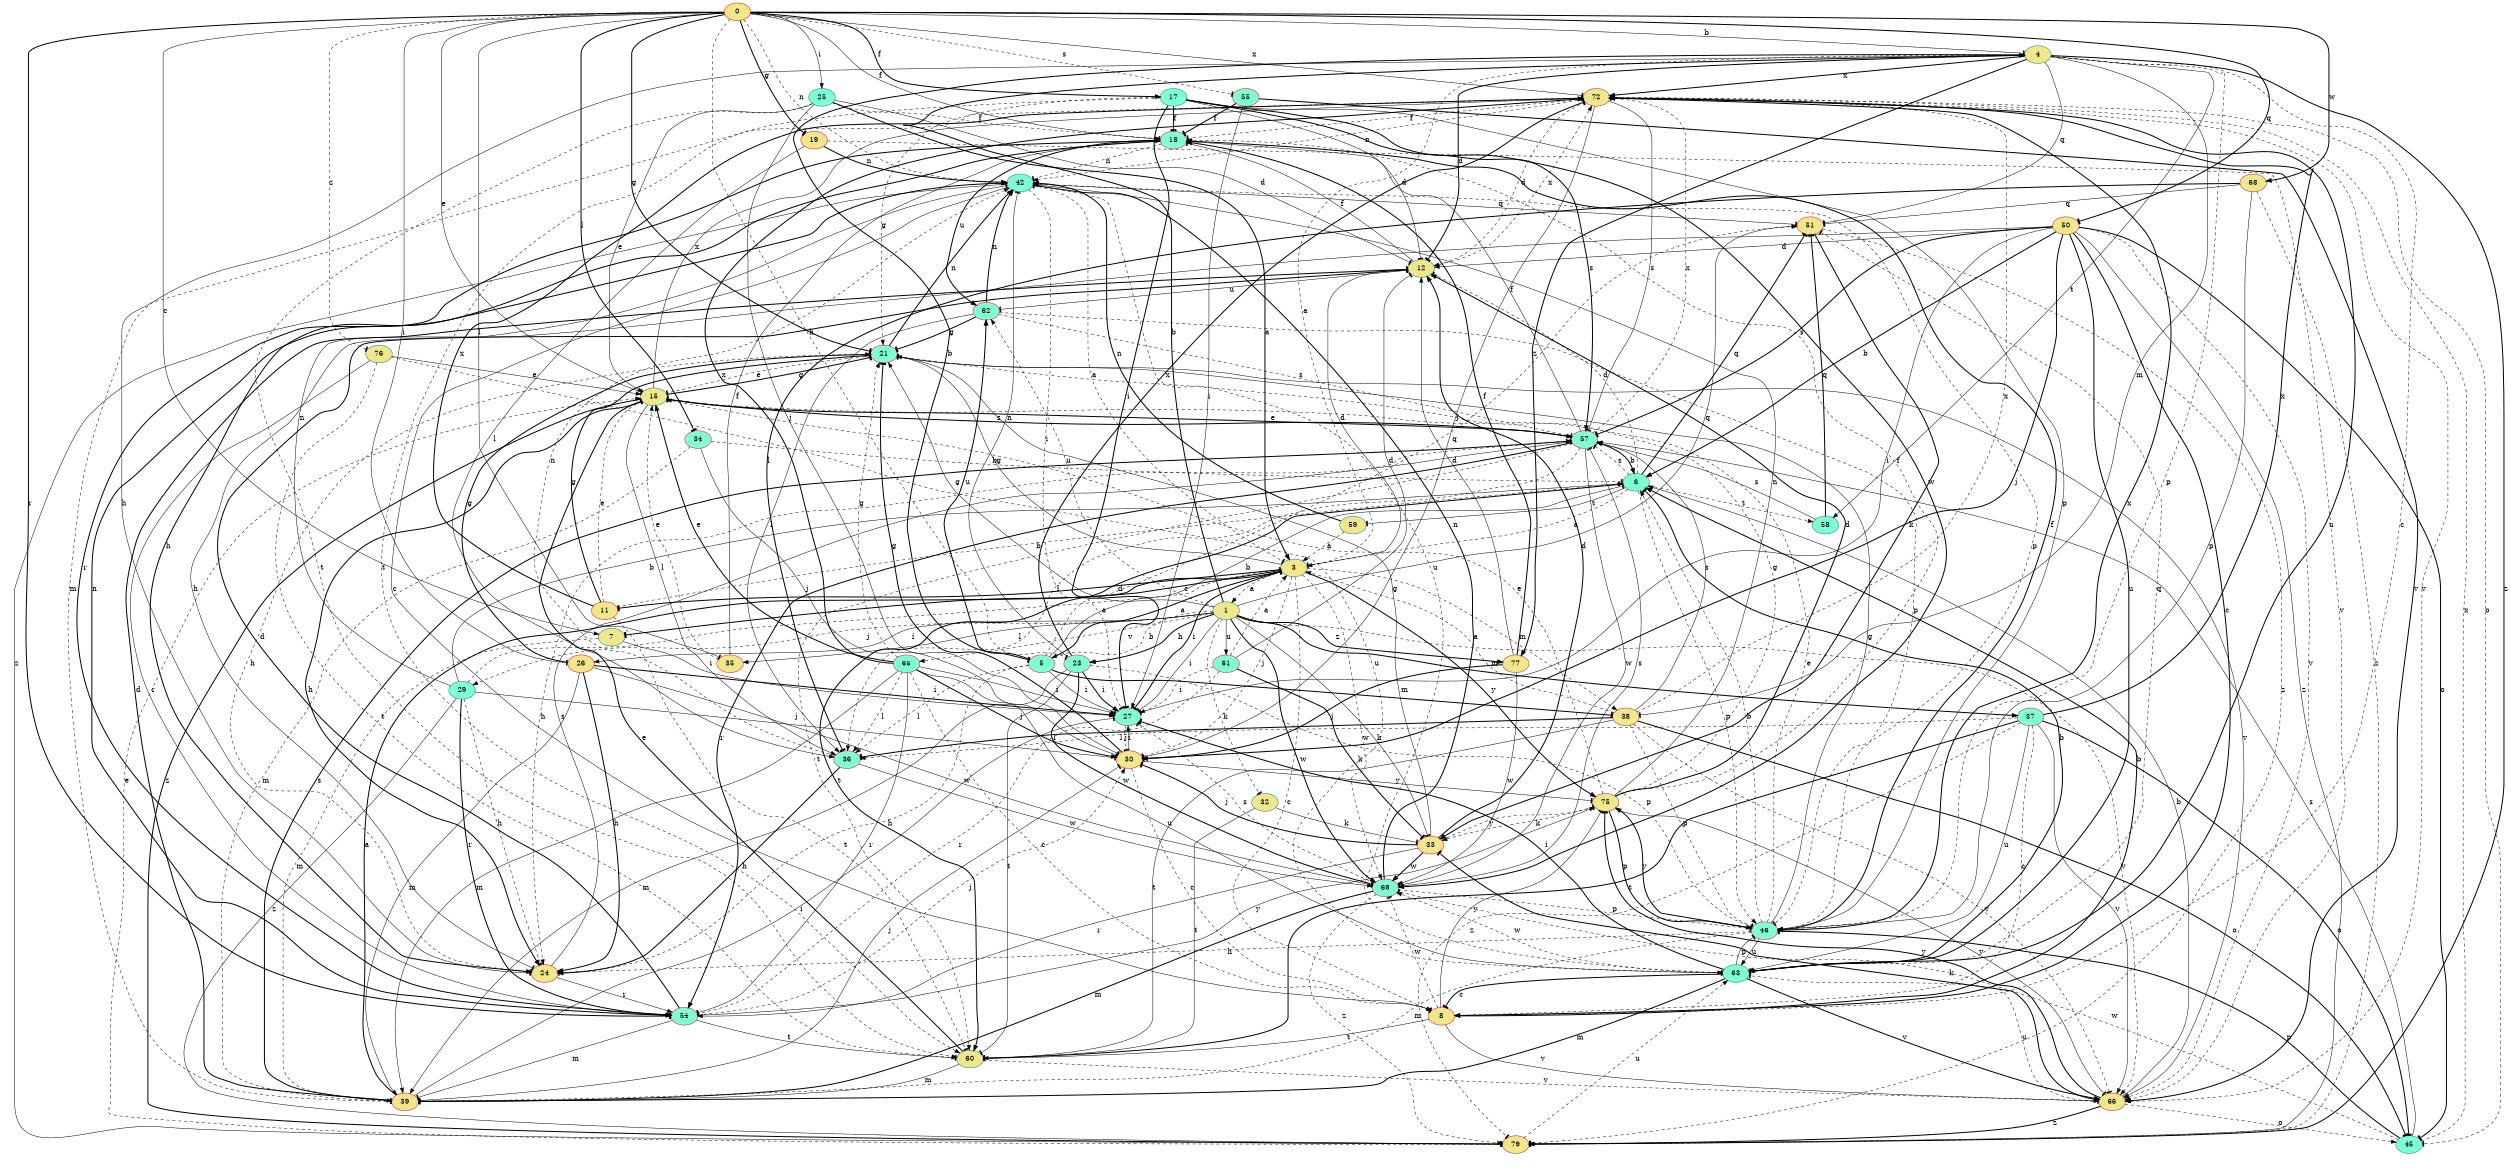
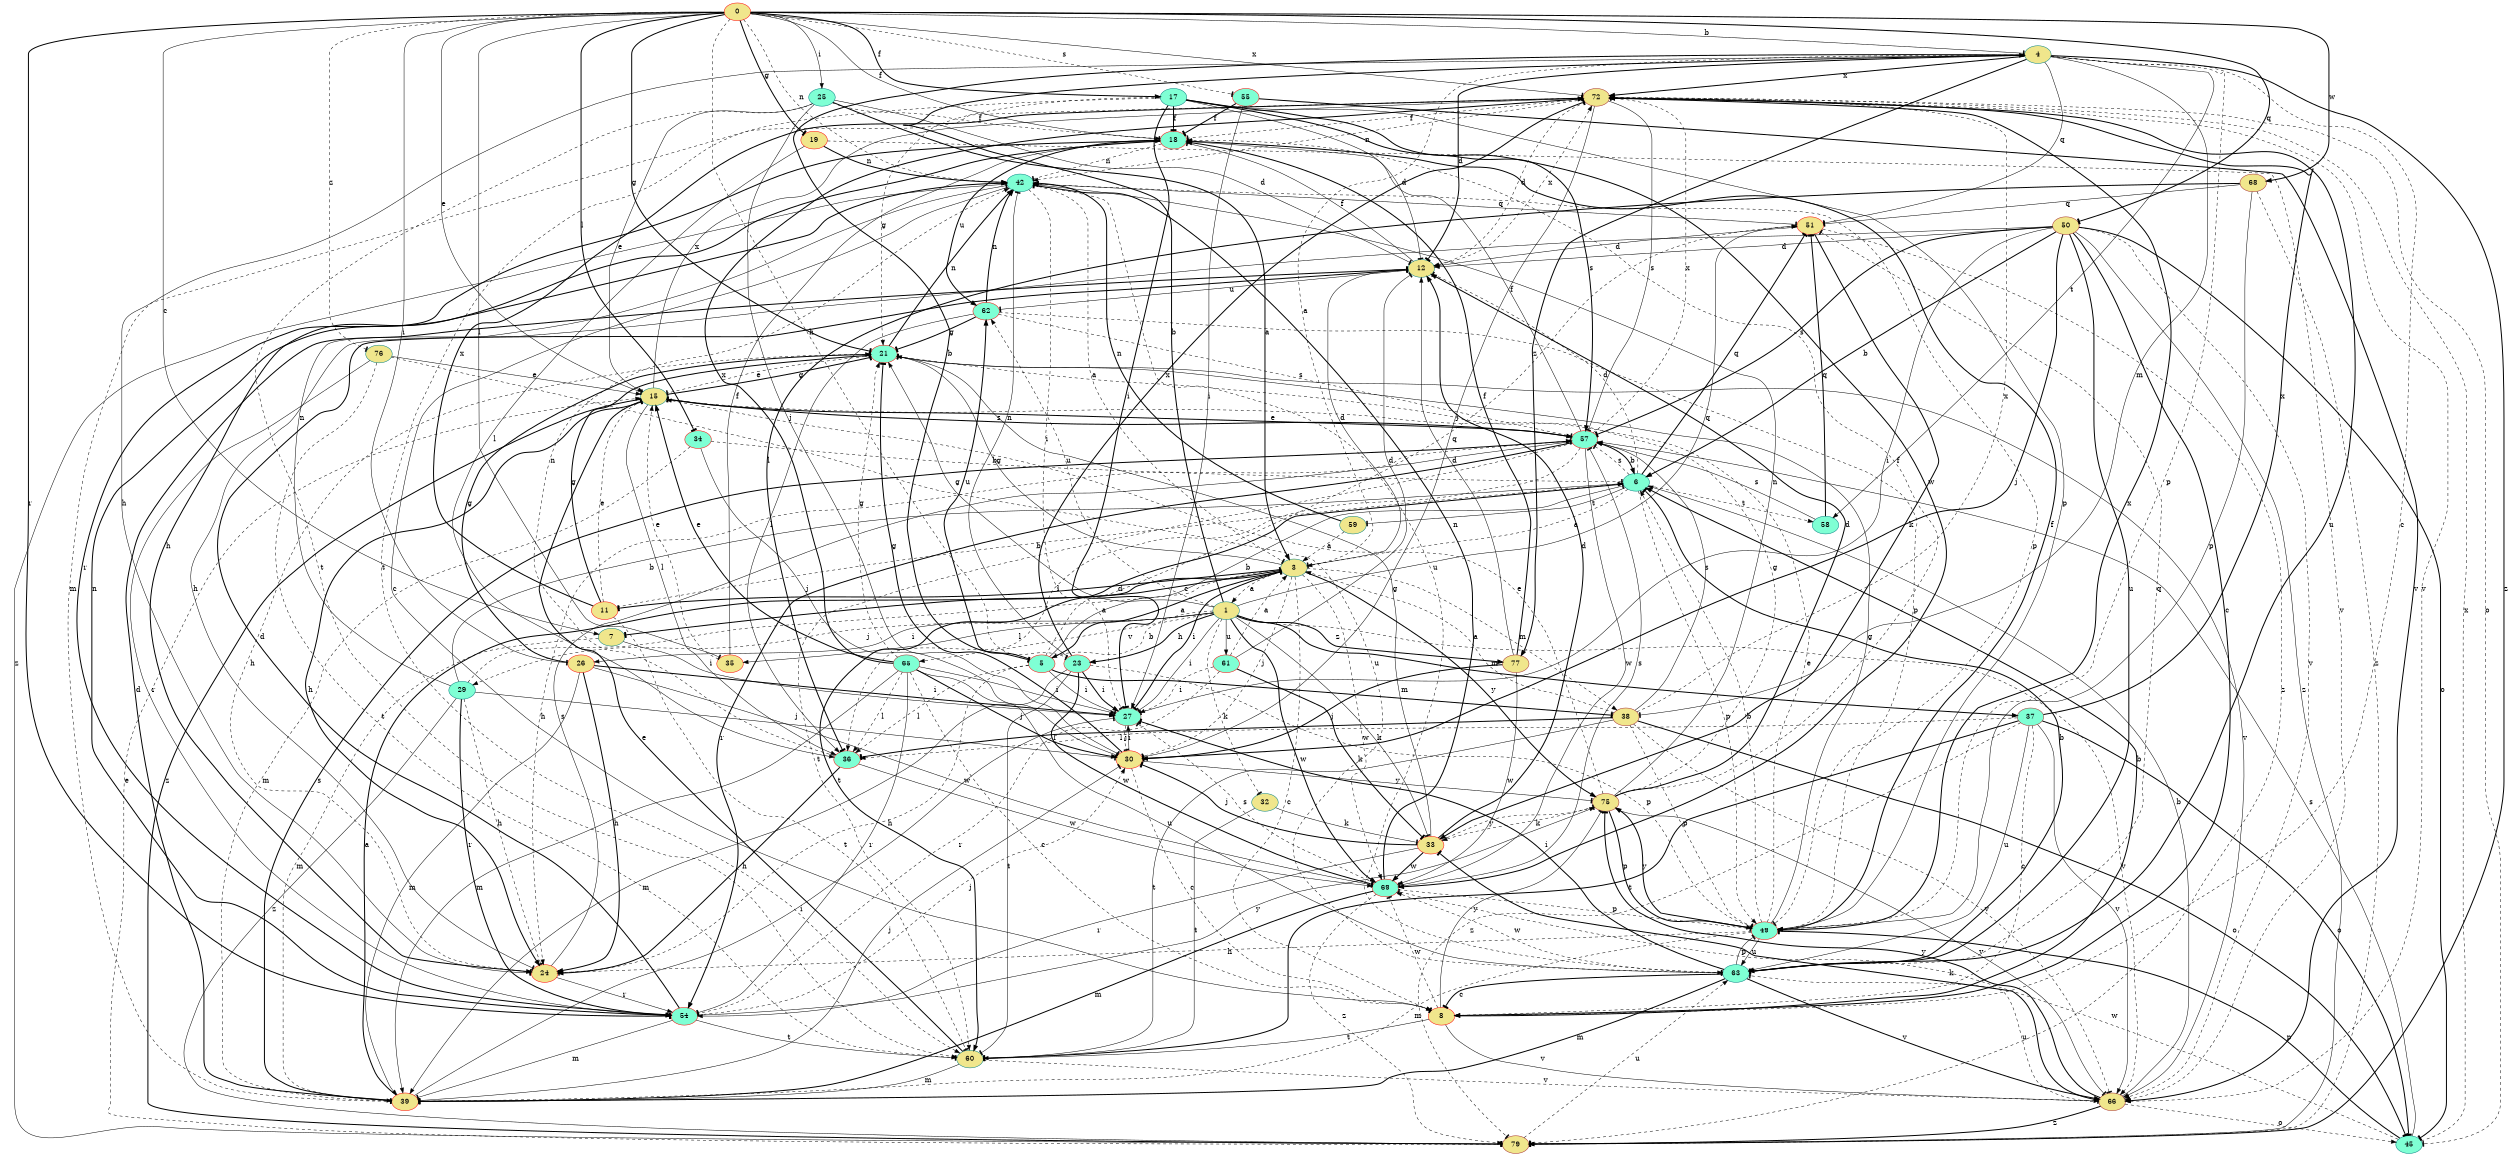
  strict digraph {
    node [color=red fillcolor=khaki style=filled]
    edge [arrowhead=normal style=bold]
    4 [color=teal]
    0
    7 [color=teal]
    15 [color=teal]
    17 [color=teal fillcolor=aquamarine]
    18 [fillcolor=aquamarine]
    19
    21 [fillcolor=aquamarine]
    23 [fillcolor=aquamarine]
    25 [color=teal fillcolor=aquamarine]
    26
    34 [fillcolor=aquamarine]
    35
    42 [color=teal fillcolor=aquamarine]
    50 [color=brown]
    54 [fillcolor=aquamarine]
    55 [fillcolor=aquamarine]
    68 [color=brown]
    72 [color=brown]
    76 [color=teal]
    5 [fillcolor=aquamarine]
    51
    77 [color=brown]
    3 [color=teal]
    8
    12 [color=teal]
    38 [color=brown]
    24
-   49 [fillcolor=aquamarine label=46]
+   49 [fillcolor=aquamarine]
    58 [color=teal fillcolor=aquamarine]
    79 [color=brown]
    27 [color=brown fillcolor=aquamarine]
    39
    36 [fillcolor=aquamarine]
    57 [fillcolor=aquamarine]
    69 [fillcolor=aquamarine]
    60 [color=teal]
    62 [fillcolor=aquamarine]
    66 [color=brown]
    30
    6 [color=teal fillcolor=aquamarine]
    63 [color=teal fillcolor=aquamarine]
    45 [color=teal fillcolor=aquamarine]
    75 [color=brown]
    1 [color=teal]
    29 [color=teal fillcolor=aquamarine]
    32 [color=teal]
    33
    37 [color=brown fillcolor=aquamarine]
    61 [fillcolor=aquamarine]
    65 [color=brown fillcolor=aquamarine]
    11
    59 [color=teal]
    4 -> 72 [label=x]
    4 -> 5 [arrowhead=tee label=b]
    4 -> 51 [arrowhead=tee label=q style=solid]
    4 -> 77 [label=z]
    4 -> 3 [label=a style=dashed]
    4 -> 8 [label=c style=dashed]
    4 -> 12 [arrowhead=tee label=d]
    4 -> 38 [arrowhead=tee label=m style=solid]
    4 -> 24 [arrowhead=tee label=h style=solid]
    4 -> 49 [label=p style=dashed]
    4 -> 58 [label=t style=solid]
    4 -> 79 [label=z]
    0 -> 4 [arrowhead=tee label=b style=solid]
    0 -> 7 [label=c style=solid]
    0 -> 15 [arrowhead=tee label=e style=solid]
    0 -> 17 [label=f]
    0 -> 18 [arrowhead=tee label=f style=solid]
    0 -> 19 [arrowhead=tee label=g]
    0 -> 21 [arrowhead=tee label=g]
    0 -> 23 [arrowhead=tee label=h style=dashed]
    0 -> 25 [label=i style=solid]
    0 -> 26 [arrowhead=tee label=i style=solid]
    0 -> 34 [arrowhead=tee label=l]
    0 -> 35 [arrowhead=tee label=l style=solid]
    0 -> 42 [label=n style=dashed]
    0 -> 50 [arrowhead=tee label=q]
    0 -> 54 [arrowhead=tee label=r]
    0 -> 55 [arrowhead=tee label=s style=dashed]
    0 -> 68 [label=w]
    0 -> 72 [arrowhead=tee label=x style=solid]
    0 -> 76 [arrowhead=tee label=z style=dashed]
    7 -> 27 [label=i style=solid]
    7 -> 39 [label=m style=dashed]
    15 -> 21 [arrowhead=tee label=g]
    15 -> 72 [label=x style=solid]
    15 -> 24 [label=h]
    15 -> 79 [arrowhead=tee label=z]
    15 -> 36 [label=l style=solid]
    15 -> 57 [label=s]
    17 -> 18 [arrowhead=tee label=f]
    17 -> 21 [label=g style=dashed]
    17 -> 12 [arrowhead=tee label=d style=solid]
    17 -> 49 [label=p style=solid]
    17 -> 27 [arrowhead=tee label=i]
    17 -> 57 [label=s]
    17 -> 69 [label=w]
    17 -> 60 [label=t style=dashed]
    18 -> 42 [arrowhead=tee label=n style=dashed]
    18 -> 54 [label=r]
    18 -> 24 [label=h]
    18 -> 62 [label=u]
    19 -> 42 [label=n]
    19 -> 36 [label=l style=solid]
    19 -> 66 [label=v style=dashed]
    21 -> 15 [arrowhead=tee label=e style=dashed]
    21 -> 42 [label=n]
    21 -> 24 [arrowhead=tee label=h style=dashed]
    21 -> 66 [label=v style=solid]
    23 -> 42 [arrowhead=tee label=n style=solid]
    23 -> 72 [arrowhead=tee label=x]
    23 -> 49 [arrowhead=tee label=p style=dashed]
    23 -> 27 [label=i]
    23 -> 39 [label=m style=solid]
    23 -> 69 [arrowhead=tee label=w]
    23 -> 60 [arrowhead=tee label=t style=solid]
    25 -> 15 [label=e style=solid]
    25 -> 18 [label=f style=dashed]
    25 -> 3 [label=a]
    25 -> 12 [arrowhead=tee label=d style=solid]
    25 -> 60 [label=t style=dashed]
    25 -> 30 [arrowhead=tee label=j style=solid]
    26 -> 21 [label=g]
    26 -> 24 [label=h]
    26 -> 27 [label=i]
    26 -> 39 [label=m style=solid]
    26 -> 69 [arrowhead=tee label=w style=solid]
    34 -> 39 [arrowhead=tee label=m style=dashed]
    34 -> 30 [arrowhead=tee label=j style=solid]
    34 -> 6 [arrowhead=tee label=b style=dashed]
    35 -> 15 [label=e style=dashed]
    35 -> 18 [label=f style=solid]
    42 -> 51 [arrowhead=tee label=q style=solid]
    42 -> 3 [arrowhead=tee label=a style=dashed]
    42 -> 8 [label=c style=solid]
    42 -> 49 [arrowhead=tee label=p style=dashed]
    42 -> 79 [arrowhead=tee label=z style=solid]
    42 -> 27 [arrowhead=tee label=i style=dashed]
    42 -> 63 [label=u style=dashed]
    50 -> 8 [label=c]
    50 -> 12 [label=d style=solid]
    50 -> 24 [arrowhead=tee label=h style=solid]
    50 -> 79 [arrowhead=tee label=z style=solid]
    50 -> 27 [arrowhead=tee label=i style=solid]
    50 -> 57 [arrowhead=tee label=s]
    50 -> 66 [label=v style=dashed]
    50 -> 30 [arrowhead=tee label=j]
    50 -> 6 [label=b]
    50 -> 63 [arrowhead=tee label=u]
    50 -> 45 [arrowhead=tee label=o]
    54 -> 42 [label=n]
    54 -> 12 [arrowhead=tee label=d]
    54 -> 39 [arrowhead=tee label=m style=solid]
    54 -> 60 [arrowhead=tee label=t style=solid]
    54 -> 30 [label=j style=dashed]
    54 -> 75 [label=y style=solid]
    55 -> 18 [arrowhead=tee label=f]
    55 -> 27 [label=i style=solid]
    55 -> 66 [label=v]
    68 -> 51 [arrowhead=tee label=q style=solid]
    68 -> 49 [label=p style=solid]
    68 -> 79 [label=z style=dashed]
    68 -> 36 [arrowhead=tee label=l]
    72 -> 18 [arrowhead=tee label=f style=dashed]
    72 -> 42 [label=n style=dashed]
    72 -> 12 [label=d style=dashed]
    72 -> 39 [arrowhead=tee label=m style=dashed]
    72 -> 57 [arrowhead=tee label=s style=solid]
    72 -> 66 [label=v style=dashed]
    72 -> 30 [arrowhead=tee label=j style=solid]
    72 -> 63 [label=u]
    72 -> 45 [arrowhead=tee label=o style=dashed]
    76 -> 15 [label=e style=solid]
    76 -> 54 [label=r style=solid]
    76 -> 60 [label=t style=dashed]
    76 -> 63 [arrowhead=tee label=u style=dashed]
    5 -> 51 [label=q style=dashed]
    5 -> 3 [arrowhead=tee label=a]
    5 -> 38 [arrowhead=tee label=m]
    5 -> 24 [arrowhead=tee label=h style=dashed]
    5 -> 27 [arrowhead=tee label=i style=solid]
    5 -> 36 [label=l style=dashed]
    5 -> 62 [label=u]
    5 -> 6 [arrowhead=tee label=b style=solid]
+   51 -> 12 [label=d style=solid]
    51 -> 79 [arrowhead=tee label=z style=dashed]
    51 -> 33 [label=k]
    77 -> 18 [label=f]
    77 -> 12 [label=d style=solid]
    77 -> 69 [label=w style=solid]
    77 -> 30 [label=j]
    3 -> 7 [arrowhead=tee label=c]
    3 -> 21 [label=g style=solid]
    3 -> 8 [arrowhead=tee label=c style=dashed]
    3 -> 12 [arrowhead=tee label=d style=solid]
    3 -> 38 [label=m style=dashed]
    3 -> 27 [arrowhead=tee label=i]
    3 -> 69 [label=w style=dashed]
    3 -> 30 [arrowhead=tee label=j style=dashed]
    3 -> 75 [label=y]
    3 -> 1 [label=a style=dashed]
    3 -> 11 [arrowhead=tee label=d]
    8 -> 69 [arrowhead=tee label=w style=dashed]
    8 -> 60 [arrowhead=tee label=t style=solid]
    8 -> 66 [label=v style=solid]
    8 -> 6 [label=b]
    8 -> 75 [arrowhead=tee label=y style=solid]
    12 -> 18 [arrowhead=tee label=f style=solid]
    12 -> 72 [label=x style=dashed]
    12 -> 62 [arrowhead=tee label=u style=solid]
    38 -> 72 [arrowhead=tee label=x style=dashed]
    38 -> 3 [label=a style=dashed]
    38 -> 49 [arrowhead=tee label=p style=dashed]
    38 -> 36 [arrowhead=tee label=l]
    38 -> 57 [label=s style=solid]
    38 -> 60 [arrowhead=tee label=t style=solid]
    38 -> 66 [arrowhead=tee label=v style=dashed]
    38 -> 45 [arrowhead=tee label=o]
    24 -> 54 [label=r style=solid]
    24 -> 57 [arrowhead=tee label=s style=solid]
    49 -> 15 [arrowhead=tee label=e style=dashed]
    49 -> 18 [label=f]
    49 -> 21 [arrowhead=tee label=g style=solid]
    49 -> 72 [label=x]
    49 -> 24 [label=h style=dashed]
    49 -> 39 [arrowhead=tee label=m style=dashed]
    49 -> 6 [label=b style=dashed]
    49 -> 63 [label=u style=solid]
    49 -> 75 [label=y]
    58 -> 51 [arrowhead=tee label=q]
    58 -> 57 [label=s style=solid]
    79 -> 15 [label=e style=dashed]
    79 -> 63 [label=u style=dashed]
    27 -> 30 [arrowhead=tee label=j style=dashed]
    39 -> 3 [arrowhead=tee label=a]
    39 -> 12 [arrowhead=tee label=d]
    39 -> 27 [arrowhead=tee label=i style=solid]
    39 -> 57 [label=s]
    39 -> 30 [arrowhead=tee label=j style=solid]
    36 -> 42 [label=n style=dashed]
    36 -> 24 [label=h]
    36 -> 69 [label=w style=solid]
    57 -> 15 [arrowhead=tee label=e]
    57 -> 18 [arrowhead=tee label=f style=solid]
    57 -> 54 [label=r]
    57 -> 72 [label=x style=dashed]
    57 -> 24 [label=h style=dashed]
    57 -> 36 [label=l style=dashed]
    57 -> 69 [arrowhead=tee label=w style=solid]
    57 -> 60 [label=t style=dashed]
    57 -> 6 [label=b]
    69 -> 42 [arrowhead=tee label=n]
    69 -> 49 [arrowhead=tee label=p style=dashed]
    69 -> 79 [label=z style=dashed]
    69 -> 27 [arrowhead=tee label=s style=dashed]
    69 -> 39 [arrowhead=tee label=m]
    69 -> 57 [arrowhead=tee label=s style=solid]
    60 -> 15 [arrowhead=tee label=e]
    60 -> 39 [arrowhead=tee label=m style=solid]
    60 -> 66 [arrowhead=tee label=v style=dashed]
    62 -> 21 [arrowhead=tee label=g]
    62 -> 42 [label=n]
    62 -> 49 [label=p style=dashed]
    62 -> 36 [label=l style=solid]
    62 -> 57 [arrowhead=tee label=s style=dashed]
    66 -> 79 [arrowhead=tee label=z]
    66 -> 6 [label=b style=solid]
    66 -> 63 [arrowhead=tee label=u style=dashed]
    66 -> 45 [label=o style=dashed]
    66 -> 75 [arrowhead=tee label=y]
    66 -> 33 [arrowhead=tee label=k]
    30 -> 21 [arrowhead=tee label=g]
    30 -> 8 [arrowhead=tee label=c style=dashed]
    30 -> 27 [label=i style=solid]
    30 -> 75 [arrowhead=tee label=y style=solid]
    6 -> 51 [arrowhead=tee label=q]
    6 -> 3 [arrowhead=tee label=a style=dashed]
    6 -> 12 [arrowhead=tee label=d style=dashed]
    6 -> 49 [label=p style=dashed]
    6 -> 58 [label=t style=dashed]
    6 -> 57 [arrowhead=tee label=s style=dashed]
    6 -> 60 [label=t]
    6 -> 59 [arrowhead=tee label=t style=solid]
    63 -> 51 [arrowhead=tee label=q style=dashed]
    63 -> 8 [arrowhead=tee label=c]
    63 -> 49 [arrowhead=tee label=p style=solid]
    63 -> 27 [arrowhead=tee label=i]
    63 -> 39 [arrowhead=tee label=m]
    63 -> 69 [label=w style=dashed]
    63 -> 66 [label=v]
    63 -> 6 [arrowhead=tee label=b]
    45 -> 72 [arrowhead=tee label=x style=dashed]
    45 -> 49 [arrowhead=tee label=p]
    45 -> 57 [label=s style=solid]
    45 -> 69 [arrowhead=tee label=w style=dashed]
    75 -> 15 [label=e style=dashed]
    75 -> 18 [label=f style=dashed]
    75 -> 21 [arrowhead=tee label=g style=dashed]
    75 -> 42 [label=n style=solid]
    75 -> 12 [label=d]
    75 -> 49 [label=p]
    75 -> 66 [arrowhead=tee label=v style=solid]
    75 -> 33 [label=k style=dashed]
    1 -> 4 [label=b]
    1 -> 21 [label=g style=solid]
    1 -> 23 [label=h]
    1 -> 26 [label=i style=solid]
    1 -> 35 [label=l style=solid]
    1 -> 5 [label=b style=dashed]
    1 -> 51 [label=q style=solid]
    1 -> 77 [label=z]
    1 -> 27 [arrowhead=tee label=i style=solid]
    1 -> 69 [label=w]
    1 -> 62 [label=u style=dashed]
    1 -> 66 [label=v style=dashed]
    1 -> 29 [label=j style=dashed]
    1 -> 32 [arrowhead=tee label=k style=dashed]
    1 -> 33 [arrowhead=tee label=k style=solid]
    1 -> 37 [label=m]
    1 -> 61 [label=u style=solid]
    1 -> 65 [label=v style=dashed]
    29 -> 42 [arrowhead=tee label=n style=solid]
    29 -> 54 [label=r]
    29 -> 3 [arrowhead=tee label=a style=dashed]
    29 -> 24 [arrowhead=tee label=h style=dashed]
    29 -> 79 [arrowhead=tee label=z style=solid]
    29 -> 30 [arrowhead=tee label=j style=solid]
    29 -> 6 [label=b style=solid]
    32 -> 60 [label=t style=solid]
    32 -> 33 [arrowhead=tee label=k style=solid]
    33 -> 21 [arrowhead=tee label=g style=solid]
    33 -> 54 [label=r style=solid]
    33 -> 12 [label=d]
    33 -> 69 [label=w]
    33 -> 30 [arrowhead=tee label=j]
    33 -> 75 [arrowhead=tee label=y style=dashed]
    37 -> 72 [label=x]
    37 -> 8 [label=c style=dashed]
    37 -> 79 [arrowhead=tee label=z style=dashed]
    37 -> 36 [label=l style=dashed]
    37 -> 60 [arrowhead=tee label=t]
    37 -> 66 [label=v style=solid]
    37 -> 63 [label=u style=solid]
    37 -> 45 [arrowhead=tee label=o]
    61 -> 54 [arrowhead=tee label=r style=dashed]
    61 -> 3 [label=a style=dashed]
    61 -> 12 [arrowhead=tee label=d style=solid]
    61 -> 27 [label=i style=dashed]
    61 -> 33 [arrowhead=tee label=k]
    65 -> 15 [label=e]
    65 -> 21 [label=g style=dashed]
    65 -> 54 [arrowhead=tee label=r style=solid]
    65 -> 72 [label=x]
    65 -> 8 [label=c style=dashed]
    65 -> 27 [label=i style=solid]
    65 -> 39 [label=m style=solid]
    65 -> 36 [label=l style=dashed]
    65 -> 30 [label=j]
    65 -> 63 [arrowhead=tee label=u style=solid]
    11 -> 15 [arrowhead=tee label=e style=dashed]
    11 -> 21 [arrowhead=tee label=g]
    11 -> 72 [arrowhead=tee label=x]
    11 -> 60 [arrowhead=tee label=t style=dashed]
    11 -> 6 [label=b style=dashed]
    59 -> 42 [label=n]
    59 -> 3 [label=a style=dashed]
  }
